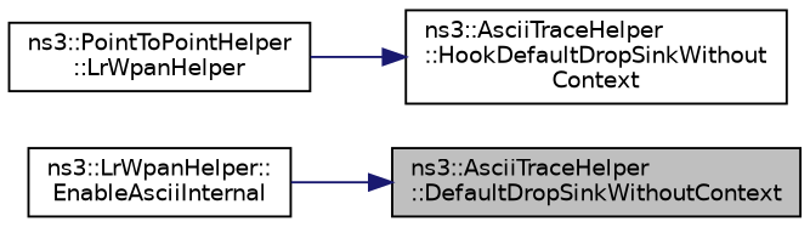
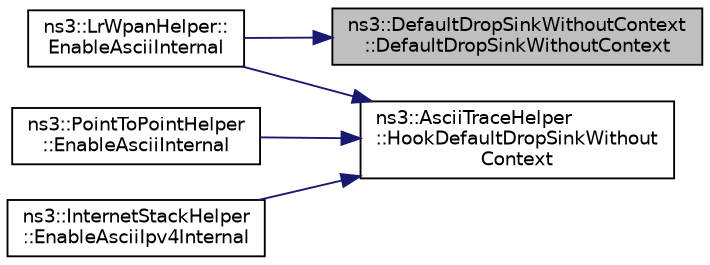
  digraph {
    rankdir=RL
    node [color=black fillcolor=white fontname=Helvetica fontsize=10 shape=record style=filled]
    edge [color=midnightblue dir=back fontname=Helvetica fontsize=10 labelfontname=Helvetica labelfontsize=10 style=solid]
-   n1 [fillcolor=grey75 fontcolor=black height=0.2 label="ns3::AsciiTraceHelper\l::DefaultDropSinkWithoutContext" width=0.4]
+   n1 [fillcolor=grey75 fontcolor=black height=0.2 label="ns3::DefaultDropSinkWithoutContext\l::DefaultDropSinkWithoutContext" width=0.4]
    n2 [height=0.2 label="ns3::LrWpanHelper::\lEnableAsciiInternal" width=0.4]
    n3 [height=0.2 label="ns3::AsciiTraceHelper\l::HookDefaultDropSinkWithout\lContext" width=0.4]
-   n4 [height=0.2 label="ns3::PointToPointHelper\l::LrWpanHelper" width=0.4]
+   n4 [height=0.2 label="ns3::PointToPointHelper\l::EnableAsciiInternal" width=0.4]
+   n5 [height=0.2 label="ns3::InternetStackHelper\l::EnableAsciiIpv4Internal" width=0.4]
    n1 -> n2
+   n3 -> n2
    n3 -> n4
+   n3 -> n5
  }
